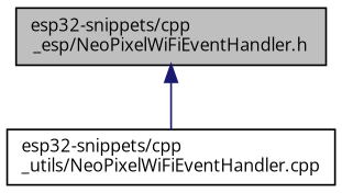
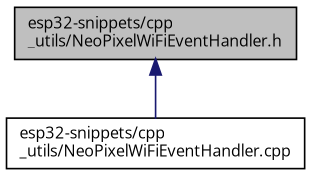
  digraph {
    fontname="Open Sans"
    node [color=black fontname="Open Sans" fontsize=10 shape=record style=filled]
-   n1 [fillcolor=grey75 fontcolor=black height=0.2 label="esp32-snippets/cpp\l_esp/NeoPixelWiFiEventHandler.h" width=0.4]
+   n1 [fillcolor=grey75 fontcolor=black height=0.2 label="esp32-snippets/cpp\l_utils/NeoPixelWiFiEventHandler.h" width=0.4]
    n2 [fillcolor=white height=0.2 label="esp32-snippets/cpp\l_utils/NeoPixelWiFiEventHandler.cpp" width=0.4]
    n1 -> n2 [color=midnightblue dir=back fontname="Open Sans" fontsize=10 labelfontname=Helvetica labelfontsize=10 style=solid]
  }
